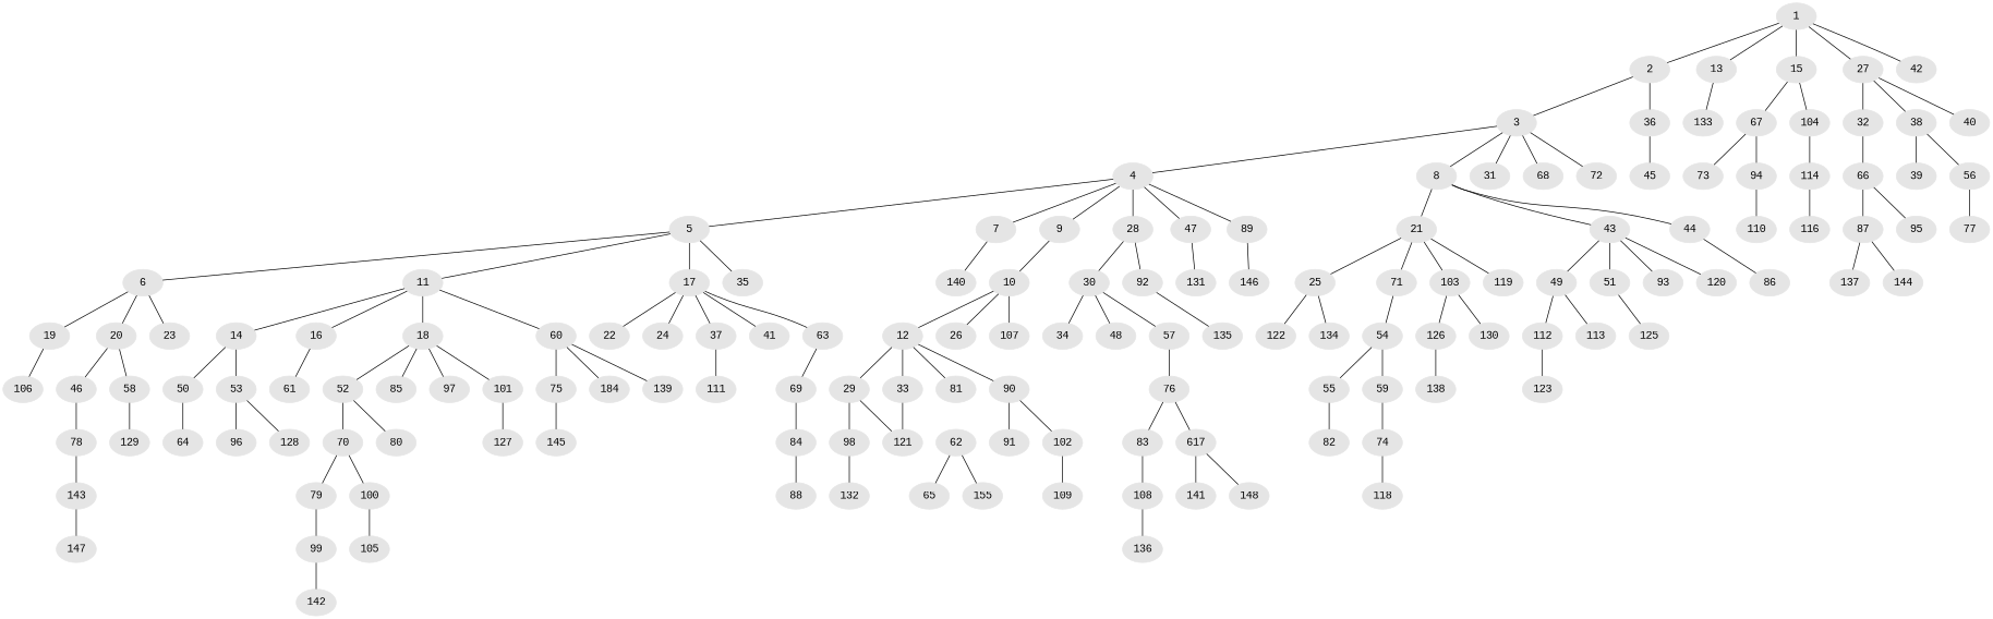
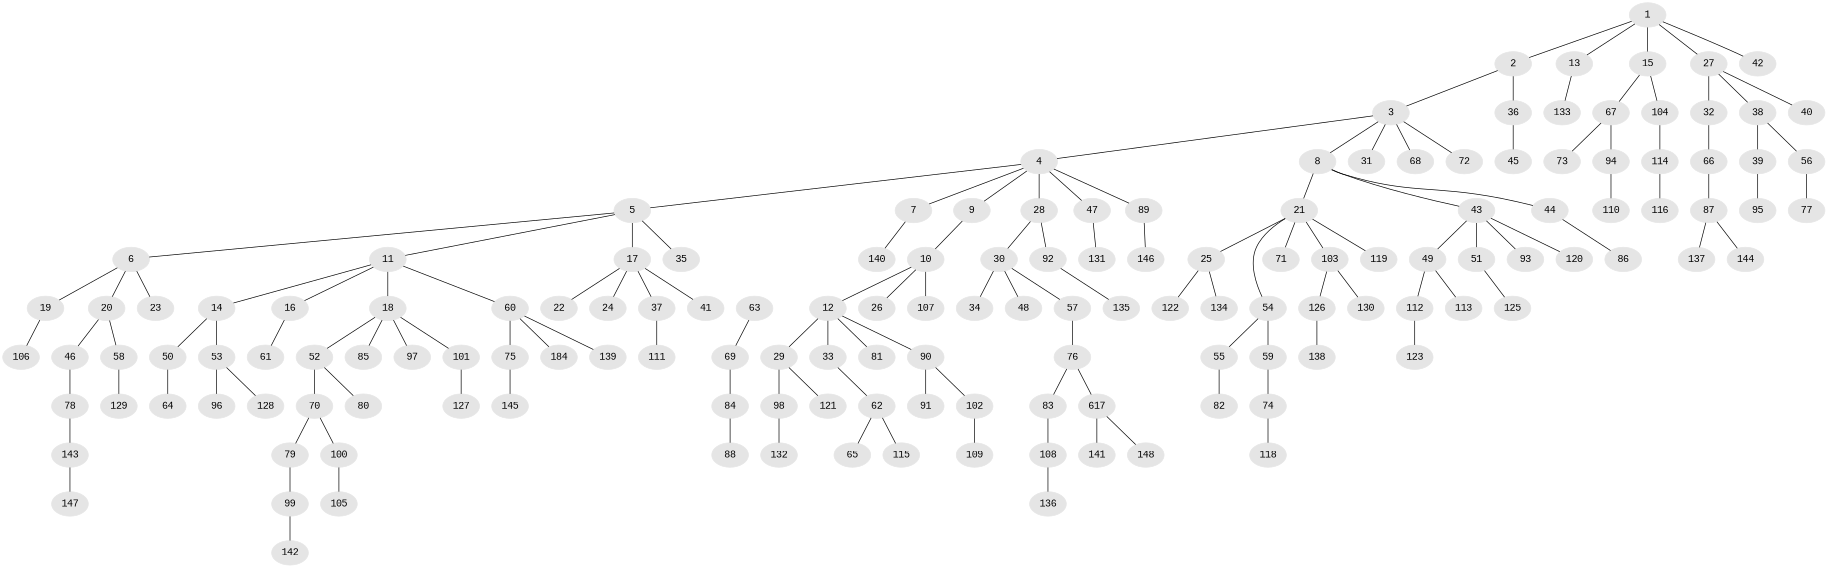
  graph {
    fontname="Liberation Mono"
    node [color=gray90 fontname="Liberation Mono" style=filled]
    edge [fontname="Liberation Mono"]
    1
    2
    13
    15
    27
    42
    3
    36
    133
    67
    104
    32
    38
    40
    4
    8
    31
    68
    72
    45
    5
    7
    9
    28
    47
    89
    21
    43
    44
    6
    11
    17
    35
    140
    10
    30
    92
    131
    146
    19
    20
    23
    14
    16
    18
    60
    22
    24
    37
    41
    63
    106
    46
    58
    25
    54
    71
    103
    119
    49
    51
    93
    120
    86
    12
    26
    107
    29
    33
    81
    90
    50
    53
    61
    52
    85
    97
    101
    75
    n80 [label=184]
    139
    98
    121
    62
    91
    102
    64
    96
    128
    73
    94
    114
    111
    69
    70
    80
    127
    78
    129
    122
    134
    55
    59
    126
    130
    66
    39
    56
    34
    48
    57
    135
    132
    76
    87
    65
-   115 [label=155]
+   115
    95
    77
    112
    113
    125
    143
    123
    79
    100
    82
    74
    83
    n130 [label=617]
    118
    145
    84
    137
    144
    110
    88
    99
    105
    108
    141
    148
    147
    142
    136
    109
    138
    116
    1 -- 2
    1 -- 13
    1 -- 15
    1 -- 27
    1 -- 42
    2 -- 3
    2 -- 36
    13 -- 133
    15 -- 67
    15 -- 104
    27 -- 32
    27 -- 38
    27 -- 40
    3 -- 4
    3 -- 8
    3 -- 31
    3 -- 68
    3 -- 72
    36 -- 45
    67 -- 73
    67 -- 94
    104 -- 114
    32 -- 66
    38 -- 39
    38 -- 56
    4 -- 5
    4 -- 7
    4 -- 9
    4 -- 28
    4 -- 47
    4 -- 89
    8 -- 21
    8 -- 43
    8 -- 44
    5 -- 6
    5 -- 11
    5 -- 17
    5 -- 35
    7 -- 140
    9 -- 10
    28 -- 30
    28 -- 92
    47 -- 131
    89 -- 146
    21 -- 25
-   71 -- 54
+   21 -- 54
    21 -- 71
    21 -- 103
    21 -- 119
    43 -- 49
    43 -- 51
    43 -- 93
    43 -- 120
    44 -- 86
    6 -- 19
    6 -- 20
    6 -- 23
    11 -- 14
    11 -- 16
    11 -- 18
    11 -- 60
    17 -- 22
    17 -- 24
    17 -- 37
    17 -- 41
-   17 -- 63
    10 -- 12
    10 -- 26
    10 -- 107
    30 -- 34
    30 -- 48
    30 -- 57
    92 -- 135
    19 -- 106
    20 -- 46
    20 -- 58
    14 -- 50
    14 -- 53
    16 -- 61
    18 -- 52
    18 -- 85
    18 -- 97
    18 -- 101
    60 -- 75
    60 -- n80
    60 -- 139
    37 -- 111
    63 -- 69
    46 -- 78
    58 -- 129
    25 -- 122
    25 -- 134
    54 -- 55
    54 -- 59
    103 -- 126
    103 -- 130
    49 -- 112
    49 -- 113
    51 -- 125
    12 -- 29
    12 -- 33
    12 -- 81
    12 -- 90
    29 -- 98
    29 -- 121
-   33 -- 121
+   33 -- 62
    90 -- 91
    90 -- 102
    50 -- 64
    53 -- 96
    53 -- 128
    52 -- 70
    52 -- 80
    101 -- 127
    75 -- 145
    98 -- 132
    62 -- 65
    62 -- 115
    102 -- 109
    94 -- 110
    114 -- 116
    69 -- 84
    70 -- 79
    70 -- 100
    78 -- 143
    55 -- 82
    59 -- 74
    126 -- 138
    66 -- 87
-   66 -- 95
+   39 -- 95
    56 -- 77
    57 -- 76
    76 -- 83
    76 -- n130
    87 -- 137
    87 -- 144
    112 -- 123
    143 -- 147
    79 -- 99
    100 -- 105
    74 -- 118
    83 -- 108
    n130 -- 141
    n130 -- 148
    84 -- 88
    99 -- 142
    108 -- 136
  }
